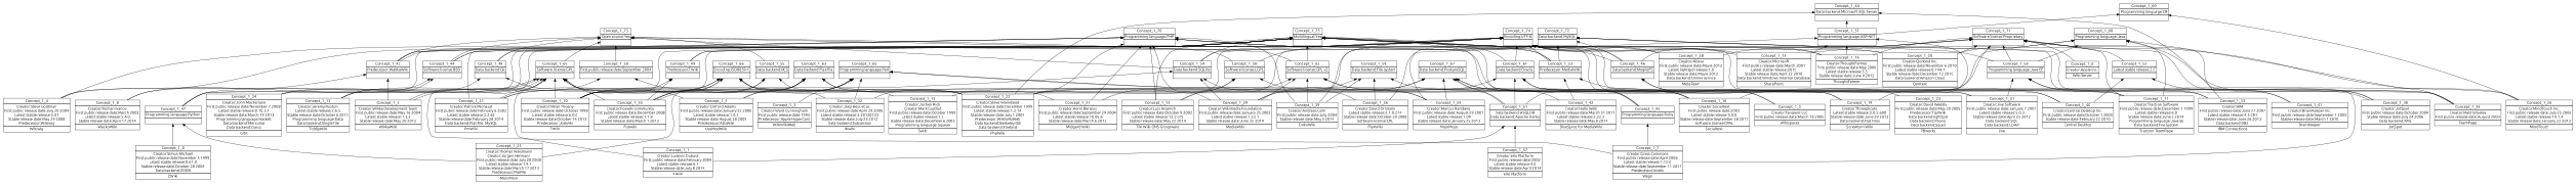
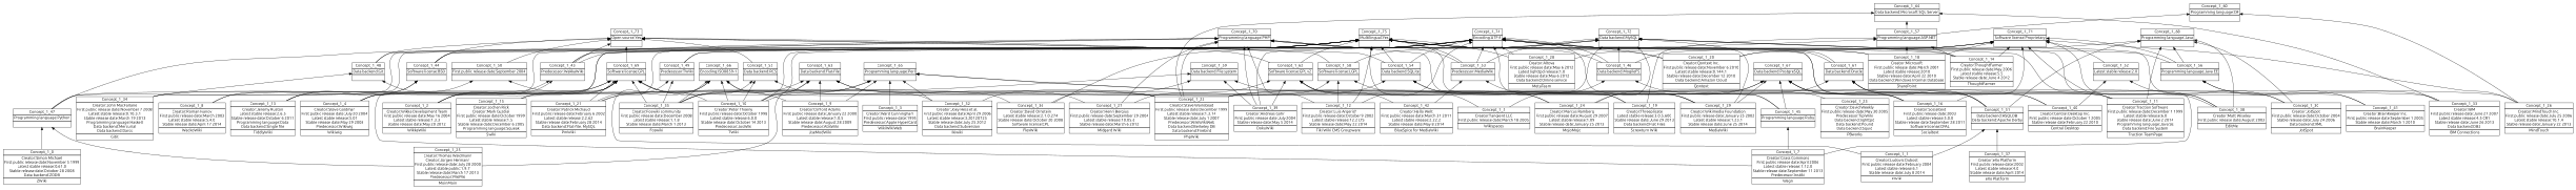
  digraph {
    fontname=Ubuntu
    nodesep=0.2
    rankdir=BT
    ranksep=0.3
    node [fontname=Ubuntu margin="0.03,0.03" shape=none]
    edge [fontname=Ubuntu headport=p tailport=p]
    n1 [label=<<table border="0" cellborder="1" cellspacing="0" port="p"><tr><td>Concept_1_36</td></tr><tr><td>Creator:David Ornstein<br/>Latest stable release:2.1.0.274<br/>Stable release date:October 20 2008<br/>Software license:CPL<br/></td></tr><tr><td>FlexWiki<br/></td></tr></table>>]
    n2 [label=<<table border="0" cellborder="1" cellspacing="0" port="p"><tr><td>Concept_1_50</td></tr><tr><td>First public release date:September 2004<br/></td></tr><tr><td><br/></td></tr></table>>]
    n3 [label=<<table border="0" cellborder="1" cellspacing="0" port="p"><tr><td>Concept_1_57</td></tr><tr><td>Programming language:ASP.NET<br/></td></tr><tr><td><br/></td></tr></table>>]
    n4 [label=<<table border="0" cellborder="1" cellspacing="0" port="p"><tr><td>Concept_1_59</td></tr><tr><td>Data backend:File system<br/></td></tr><tr><td><br/></td></tr></table>>]
    n5 [label=<<table border="0" cellborder="1" cellspacing="0" port="p"><tr><td>Concept_1_73</td></tr><tr><td>Open source:Yes<br/></td></tr><tr><td><br/></td></tr></table>>]
    n6 [label=<<table border="0" cellborder="1" cellspacing="0" port="p"><tr><td>Concept_1_64</td></tr><tr><td>Data backend:Microsoft SQL Server<br/></td></tr><tr><td><br/></td></tr></table>>]
    n7 [label=<<table border="0" cellborder="1" cellspacing="0" port="p"><tr><td>Concept_1_60</td></tr><tr><td>Programming language:C#<br/></td></tr><tr><td><br/></td></tr></table>>]
    n8 [label=<<table border="0" cellborder="1" cellspacing="0" port="p"><tr><td>Concept_1_11</td></tr><tr><td>Creator:Traction Software<br/>First public release date:December 1 1999<br/>Latest stable release:6.0<br/>Stable release date:June 2 2014<br/>Programming language:Java SE<br/>Data backend:File System<br/></td></tr><tr><td>Traction TeamPage<br/></td></tr></table>>]
    n9 [label=<<table border="0" cellborder="1" cellspacing="0" port="p"><tr><td>Concept_1_61</td></tr><tr><td>Data backend:Oracle<br/></td></tr><tr><td><br/></td></tr></table>>]
    n10 [label=<<table border="0" cellborder="1" cellspacing="0" port="p"><tr><td>Concept_1_63</td></tr><tr><td>Data backend:Flat-file<br/></td></tr><tr><td><br/></td></tr></table>>]
    n11 [label=<<table border="0" cellborder="1" cellspacing="0" port="p"><tr><td>Concept_1_68</td></tr><tr><td>Programming language:Java<br/></td></tr><tr><td><br/></td></tr></table>>]
    n12 [label=<<table border="0" cellborder="1" cellspacing="0" port="p"><tr><td>Concept_1_71</td></tr><tr><td>Software license:Proprietary<br/></td></tr><tr><td><br/></td></tr></table>>]
    n13 [label=<<table border="0" cellborder="1" cellspacing="0" port="p"><tr><td>Concept_1_75</td></tr><tr><td>Multilingual:Yes<br/></td></tr><tr><td><br/></td></tr></table>>]
    n14 [label=<<table border="0" cellborder="1" cellspacing="0" port="p"><tr><td>Concept_1_74</td></tr><tr><td>Encoding:UTF-8<br/></td></tr><tr><td><br/></td></tr></table>>]
    n15 [label=<<table border="0" cellborder="1" cellspacing="0" port="p"><tr><td>Concept_1_41</td></tr><tr><td>Creator:BrainKeeper Inc.<br/>First public release date:September 1 2005<br/>Stable release date:March 1 2010<br/></td></tr><tr><td>BrainKeeper<br/></td></tr></table>>]
    n16 [label=<<table border="0" cellborder="1" cellspacing="0" port="p"><tr><td>Concept_1_56</td></tr><tr><td>Programming language:Java EE<br/></td></tr><tr><td><br/></td></tr></table>>]
    n17 [label=<<table border="0" cellborder="1" cellspacing="0" port="p"><tr><td>Concept_1_72</td></tr><tr><td>Data backend:MySQL<br/></td></tr><tr><td><br/></td></tr></table>>]
    n18 [label=<<table border="0" cellborder="1" cellspacing="0" port="p"><tr><td>Concept_1_40</td></tr><tr><td>Creator:Central Desktop Inc.<br/>First public release date:October 1 2005<br/>Stable release date:February 22 2010<br/></td></tr><tr><td>Central Desktop<br/></td></tr></table>>]
    n19 [label=<<table border="0" cellborder="1" cellspacing="0" port="p"><tr><td>Concept_1_52</td></tr><tr><td>Latest stable release:2.0<br/></td></tr><tr><td><br/></td></tr></table>>]
    n20 [label=<<table border="0" cellborder="1" cellspacing="0" port="p"><tr><td>Concept_1_67</td></tr><tr><td>Data backend:PostgreSQL<br/></td></tr><tr><td><br/></td></tr></table>>]
    n21 [label=<<table border="0" cellborder="1" cellspacing="0" port="p"><tr><td>Concept_1_70</td></tr><tr><td>Programming language:PHP<br/></td></tr><tr><td><br/></td></tr></table>>]
    n22 [label=<<table border="0" cellborder="1" cellspacing="0" port="p"><tr><td>Concept_1_4</td></tr><tr><td>Creator:Steve Goldman<br/>First public release date:July 20 2004<br/>Latest stable release:5.01<br/>Stable release date:May 29 2008<br/>Predecessor:Wikiwig<br/></td></tr><tr><td>Wikiwig<br/></td></tr></table>>]
    n23 [label=<<table border="0" cellborder="1" cellspacing="0" port="p"><tr><td>Concept_1_69</td></tr><tr><td>Software license:GPL<br/></td></tr><tr><td><br/></td></tr></table>>]
    n24 [label=<<table border="0" cellborder="1" cellspacing="0" port="p"><tr><td>Concept_1_33</td></tr><tr><td>Creator:IBM<br/>First public release date:June 27 2007<br/>Latest stable release:4.5 CR1<br/>Stable release date:June 26 2013<br/>Data backend:DB2<br/></td></tr><tr><td>IBM Connections<br/></td></tr></table>>]
-   n25 [label=<<table border="0" cellborder="1" cellspacing="0" port="p"><tr><td>Concept_1_31</td></tr><tr><td>Creator:Jive Software<br/>First public release date:January 7 2007<br/>Latest stable release:5.0.3<br/>Stable release date:April 25 2012<br/>Data backend:SQL<br/>Data backend:LDAP<br/></td></tr><tr><td>Jive<br/></td></tr></table>>]
    n26 [label=<<table border="0" cellborder="1" cellspacing="0" port="p"><tr><td>Concept_1_66</td></tr><tr><td>Encoding:ISO8859-1<br/></td></tr><tr><td><br/></td></tr></table>>]
    n27 [label=<<table border="0" cellborder="1" cellspacing="0" port="p"><tr><td>Concept_1_5</td></tr><tr><td>Creator:Tangient LLC<br/>First public release date:March 18 2005<br/></td></tr><tr><td>Wikispaces<br/></td></tr></table>>]
    n28 [label=<<table border="0" cellborder="1" cellspacing="0" port="p"><tr><td>Concept_1_46</td></tr><tr><td>Data backend:MogileFS<br/></td></tr><tr><td><br/></td></tr></table>>]
    n29 [label=<<table border="0" cellborder="1" cellspacing="0" port="p"><tr><td>Concept_1_9</td></tr><tr><td>Creator:Clifford Adams<br/>First public release date:January 22 2000<br/>Latest stable release:1.0.5<br/>Stable release date:August 28 2009<br/>Predecessor:AtisWiki<br/></td></tr><tr><td>UseModWiki<br/></td></tr></table>>]
    n30 [label=<<table border="0" cellborder="1" cellspacing="0" port="p"><tr><td>Concept_1_65</td></tr><tr><td>Programming language:Perl<br/></td></tr><tr><td><br/></td></tr></table>>]
    n31 [label=<<table border="0" cellborder="1" cellspacing="0" port="p"><tr><td>Concept_1_13</td></tr><tr><td>Creator:Jeremy Ruston<br/>Latest stable release:2.6.5<br/>Stable release date:October 6 2011<br/>Programming language:Data<br/>Data backend:Single file<br/></td></tr><tr><td>TiddlyWiki<br/></td></tr></table>>]
    n32 [label=<<table border="0" cellborder="1" cellspacing="0" port="p"><tr><td>Concept_1_44</td></tr><tr><td>Software license:BSD<br/></td></tr><tr><td><br/></td></tr></table>>]
    n33 [label=<<table border="0" cellborder="1" cellspacing="0" port="p"><tr><td>Concept_1_30</td></tr><tr><td>Creator:JotSpot<br/>First public release date:October 2004<br/>Stable release date:July 24 2006<br/>Data backend:XML<br/></td></tr><tr><td>JotSpot<br/></td></tr></table>>]
    n34 [label=<<table border="0" cellborder="1" cellspacing="0" port="p"><tr><td>Concept_1_7</td></tr><tr><td>Creator:Grass Commons<br/>First public release date:April 2006<br/>Latest stable release:1.12.0<br/>Stable release date:September 11 2013<br/>Predecessor:Instiki<br/></td></tr><tr><td>Wagn<br/></td></tr></table>>]
    n35 [label=<<table border="0" cellborder="1" cellspacing="0" port="p"><tr><td>Concept_1_45</td></tr><tr><td>Programming language:Ruby<br/></td></tr><tr><td><br/></td></tr></table>>]
    n36 [label=<<table border="0" cellborder="1" cellspacing="0" port="p"><tr><td>Concept_1_16</td></tr><tr><td>Creator:Socialtext<br/>First public release date:2003<br/>Latest stable release:5.0.0<br/>Stable release date:September 28 2011<br/>Software license:CPAL<br/></td></tr><tr><td>Socialtext<br/></td></tr></table>>]
    n37 [label=<<table border="0" cellborder="1" cellspacing="0" port="p"><tr><td>Concept_1_24</td></tr><tr><td>Creator:Marcus Ramberg<br/>First public release date:August 29 2007<br/>Latest stable release:1.09<br/>Stable release date:January 25 2013<br/></td></tr><tr><td>MojoMojo<br/></td></tr></table>>]
    n38 [label=<<table border="0" cellborder="1" cellspacing="0" port="p"><tr><td>Concept_1_54</td></tr><tr><td>Data backend:SQLite<br/></td></tr><tr><td><br/></td></tr></table>>]
    n39 [label=<<table border="0" cellborder="1" cellspacing="0" port="p"><tr><td>Concept_1_28</td></tr><tr><td>Creator:Altova<br/>First public release date:May 6 2012<br/>Latest lighttpd release:1.0<br/>Stable release date:May 6 2012<br/>Data backend:Online service<br/></td></tr><tr><td>MetaTeam<br/></td></tr></table>>]
    n40 [label=<<table border="0" cellborder="1" cellspacing="0" port="p"><tr><td>Concept_1_27</td></tr><tr><td>Creator:Henri Bergius<br/>First public release date:September 29 2004<br/>Latest stable release:10.05.6<br/>Stable release date:March 6 2012<br/></td></tr><tr><td>Midgard Wiki<br/></td></tr></table>>]
    n41 [label=<<table border="0" cellborder="1" cellspacing="0" port="p"><tr><td>Concept_1_55</td></tr><tr><td>Data backend:RCS<br/></td></tr><tr><td><br/></td></tr></table>>]
    n42 [label=<<table border="0" cellborder="1" cellspacing="0" port="p"><tr><td>Concept_1_58</td></tr><tr><td>Software license:LGPL<br/></td></tr><tr><td><br/></td></tr></table>>]
    n43 [label=<<table border="0" cellborder="1" cellspacing="0" port="p"><tr><td>Concept_1_34</td></tr><tr><td>Creator:John MacFarlane<br/>First public release date:November 7 2008<br/>Latest stable release:0.10.3.1<br/>Stable release date:March 19 2013<br/>Programming language:Haskell<br/>Data backend:Mercurial<br/>Data backend:Darcs<br/></td></tr><tr><td>Gitit<br/></td></tr></table>>]
    n44 [label=<<table border="0" cellborder="1" cellspacing="0" port="p"><tr><td>Concept_1_48</td></tr><tr><td>Data backend:Git<br/></td></tr><tr><td><br/></td></tr></table>>]
    n45 [label=<<table border="0" cellborder="1" cellspacing="0" port="p"><tr><td>Concept_1_18</td></tr><tr><td>Creator:Microsoft<br/>First public release date:March 2001<br/>Latest stable release:2010<br/>Stable release date:April 22 2010<br/>Data backend:Windows Internal Database<br/></td></tr><tr><td>SharePoint<br/></td></tr></table>>]
    n46 [label=<<table border="0" cellborder="1" cellspacing="0" port="p"><tr><td>Concept_1_42</td></tr><tr><td>Creator:Hallo Welt<br/>First public release date:March 31 2011<br/>Latest stable release:2.22.2<br/>Stable release date:May 8 2014<br/></td></tr><tr><td>BlueSpice for MediaWiki<br/></td></tr></table>>]
    n47 [label=<<table border="0" cellborder="1" cellspacing="0" port="p"><tr><td>Concept_1_53</td></tr><tr><td>Predecessor:MediaWiki<br/></td></tr><tr><td><br/></td></tr></table>>]
    n48 [label=<<table border="0" cellborder="1" cellspacing="0" port="p"><tr><td>Concept_1_62</td></tr><tr><td>Software license:GPL v2<br/></td></tr><tr><td><br/></td></tr></table>>]
    n49 [label=<<table border="0" cellborder="1" cellspacing="0" port="p"><tr><td>Concept_1_35</td></tr><tr><td>Creator:Foswiki community<br/>First public release date:December 2008<br/>Latest stable release:1.1.8<br/>Stable release date:March 1 2013<br/></td></tr><tr><td>Foswiki<br/></td></tr></table>>]
    n50 [label=<<table border="0" cellborder="1" cellspacing="0" port="p"><tr><td>Concept_1_49</td></tr><tr><td>Predecessor:TWiki<br/></td></tr><tr><td><br/></td></tr></table>>]
    n51 [label=<<table border="0" cellborder="1" cellspacing="0" port="p"><tr><td>Concept_1_14</td></tr><tr><td>Creator:ThoughtFarmer<br/>First public release date:May 2006<br/>Latest stable release:5.5<br/>Stable release date:June 4 2012<br/></td></tr><tr><td>ThoughtFarmer<br/></td></tr></table>>]
    n52 [label=<<table border="0" cellborder="1" cellspacing="0" port="p"><tr><td>Concept_1_2</td></tr><tr><td>Creator:Wikka Development Team<br/>First public release date:May 16 2004<br/>Latest stable release:1.3.3<br/>Stable release date:May 20 2012<br/></td></tr><tr><td>WikkaWiki<br/></td></tr></table>>]
    n53 [label=<<table border="0" cellborder="1" cellspacing="0" port="p"><tr><td>Concept_1_43</td></tr><tr><td>Predecessor:WakkaWiki<br/></td></tr><tr><td><br/></td></tr></table>>]
    n54 [label=<<table border="0" cellborder="1" cellspacing="0" port="p"><tr><td>Concept_1_8</td></tr><tr><td>Creator:Roman Ivanov<br/>First public release date:March 2003<br/>Latest stable release:5.4.0<br/>Stable release date:April 17 2014<br/></td></tr><tr><td>WackoWiki<br/></td></tr></table>>]
    n55 [label=<<table border="0" cellborder="1" cellspacing="0" port="p"><tr><td>Concept_1_23</td></tr><tr><td>Creator:David Weekly<br/>First public release date:May 30 2005<br/>Predecessor:TipiWiki<br/>Data backend:lighttpd<br/>Data backend:Pound<br/>Data backend:Squid<br/></td></tr><tr><td>PBworks<br/></td></tr></table>>]
    n56 [label=<<table border="0" cellborder="1" cellspacing="0" port="p"><tr><td>Concept_1_29</td></tr><tr><td>Creator:Wikimedia Foundation<br/>First public release date:January 25 2002<br/>Latest stable release:1.23.1<br/>Stable release date:June 25 2014<br/></td></tr><tr><td>MediaWiki<br/></td></tr></table>>]
    n57 [label=<<table border="0" cellborder="1" cellspacing="0" port="p"><tr><td>Concept_1_21</td></tr><tr><td>Creator:Patrick Michaud<br/>First public release date:February 6 2002<br/>Latest stable release:2.2.62<br/>Stable release date:February 28 2014<br/>Data backend:Flat-file. MySQL<br/></td></tr><tr><td>PmWiki<br/></td></tr></table>>]
    n58 [label=<<table border="0" cellborder="1" cellspacing="0" port="p"><tr><td>Concept_1_15</td></tr><tr><td>Creator:Jochen Rick<br/>Creator:Mark Guzdial<br/>First public release date:October 1999<br/>Latest stable release:1.5<br/>Stable release date:December 6 2005<br/>Programming language:Squeak<br/></td></tr><tr><td>Swiki<br/></td></tr></table>>]
-   n59 [label=<<table border="0" cellborder="1" cellspacing="0" port="p"><tr><td>Concept_1_38</td></tr><tr><td>Creator:Matt Wiseley<br/>First public release date:August 2003<br/></td></tr><tr><td>TeamPage<br/></td></tr></table>>]
+   n59 [label=<<table border="0" cellborder="1" cellspacing="0" port="p"><tr><td>Concept_1_38</td></tr><tr><td>Creator:Matt Wiseley<br/>First public release date:August 2003<br/></td></tr><tr><td>EditMe<br/></td></tr></table>>]
    n60 [label=<<table border="0" cellborder="1" cellspacing="0" port="p"><tr><td>Concept_1_3</td></tr><tr><td>Creator:Ward Cunningham<br/>First public release date:1995<br/>Predecessor:Apple HyperCard<br/></td></tr><tr><td>WikiWikiWeb<br/></td></tr></table>>]
    n61 [label=<<table border="0" cellborder="1" cellspacing="0" port="p"><tr><td>Concept_1_20</td></tr><tr><td>Creator:Qontext Inc.<br/>First public release date:November 6 2010<br/>Latest stable release:0.144.1<br/>Stable release date:December 12 2010<br/>Data backend:Amazon Cloud<br/></td></tr><tr><td>Qontext<br/></td></tr></table>>]
    n62 [label=<<table border="0" cellborder="1" cellspacing="0" port="p"><tr><td>Concept_1_19</td></tr><tr><td>Creator:Threeplicate<br/>Latest stable release:3.0.5.600<br/>Stable release date:June 29 2013<br/>Data backend:Flat Files<br/></td></tr><tr><td>Screwturn Wiki<br/></td></tr></table>>]
    n63 [label=<<table border="0" cellborder="1" cellspacing="0" port="p"><tr><td>Concept_1_32</td></tr><tr><td>Creator:Joey Hess et al.<br/>First public release date:April 29 2006<br/>Latest stable release:3.20120725<br/>Stable release date:July 25 2012<br/>Data backend:Subversion<br/></td></tr><tr><td>Ikiwiki<br/></td></tr></table>>]
    n64 [label=<<table border="0" cellborder="1" cellspacing="0" port="p"><tr><td>Concept_1_26</td></tr><tr><td>Creator:MindTouch Inc.<br/>First public release date:July 25 2006<br/>Latest stable release:10.1.4<br/>Stable release date:January 22 2013<br/></td></tr><tr><td>MindTouch<br/></td></tr></table>>]
    n65 [label=<<table border="0" cellborder="1" cellspacing="0" port="p"><tr><td>Concept_1_39</td></tr><tr><td>Creator:Andreas Gohr<br/>First public release date:July 2004<br/>Stable release date:May 5 2014<br/></td></tr><tr><td>DokuWiki<br/></td></tr></table>>]
    n66 [label=<<table border="0" cellborder="1" cellspacing="0" port="p"><tr><td>Concept_1_22</td></tr><tr><td>Creator:Steve Wainstead<br/>First public release date:December 1999<br/>Latest stable release:1.3.14<br/>Stable release date:July 1 2007<br/>Predecessor:WikiWikiWeb<br/>Data backend:Berkeley DB<br/>Data backend:Firebird<br/></td></tr><tr><td>PhpWiki<br/></td></tr></table>>]
-   n67 [label=<<table border="0" cellborder="1" cellspacing="0" port="p"><tr><td>Concept_1_6</td></tr><tr><td>Creator:Apple Inc.<br/></td></tr><tr><td>Wiki Server<br/></td></tr></table>>]
    n68 [label=<<table border="0" cellborder="1" cellspacing="0" port="p"><tr><td>Concept_1_12</td></tr><tr><td>Creator:Luis Argerich<br/>First public release date:October 9 2002<br/>Latest stable release:12.2 LTS<br/>Stable release date:May 22 2014<br/></td></tr><tr><td>Tiki Wiki CMS Groupware<br/></td></tr></table>>]
    n69 [label=<<table border="0" cellborder="1" cellspacing="0" port="p"><tr><td>Concept_1_0</td></tr><tr><td>Creator:Simon Michael<br/>First public release date:November 5 1999<br/>Latest stable release:0.61.0<br/>Stable release date:October 28 2008<br/>Data backend:ZODB<br/></td></tr><tr><td>ZWiki<br/></td></tr></table>>]
    n70 [label=<<table border="0" cellborder="1" cellspacing="0" port="p"><tr><td>Concept_1_47</td></tr><tr><td>Programming language:Python<br/></td></tr><tr><td><br/></td></tr></table>>]
    n71 [label=<<table border="0" cellborder="1" cellspacing="0" port="p"><tr><td>Concept_1_10</td></tr><tr><td>Creator:Peter Thoeny<br/>First public release date:October 1998<br/>Latest stable release:6.0.0<br/>Stable release date:October 14 2013<br/>Predecessor:JosWiki<br/></td></tr><tr><td>TWiki<br/></td></tr></table>>]
    n72 [label=<<table border="0" cellborder="1" cellspacing="0" port="p"><tr><td>Concept_1_1</td></tr><tr><td>Creator:Ludovic Dubost<br/>First public release date:February 2004<br/>Latest stable release:6.1<br/>Stable release date:July 8 2014<br/></td></tr><tr><td>XWiki<br/></td></tr></table>>]
    n73 [label=<<table border="0" cellborder="1" cellspacing="0" port="p"><tr><td>Concept_1_51</td></tr><tr><td>Data backend:HSQLDB<br/>Data backend:Apache Derby<br/></td></tr><tr><td><br/></td></tr></table>>]
-   n74 [label=<<table border="0" cellborder="1" cellspacing="0" port="p"><tr><td>Concept_1_25</td></tr><tr><td>Creator:Thomas Waldmann<br/>Creator:Jürgen Hermann<br/>First public release date:July 28 2000<br/>Latest stable release:1.9.7<br/>Stable release date:March 17 2013<br/>Predecessor:PikiPiki<br/></td></tr><tr><td>MoinMoin<br/></td></tr></table>>]
+   n74 [label=<<table border="0" cellborder="1" cellspacing="0" port="p"><tr><td>Concept_1_25</td></tr><tr><td>Creator:Thomas Waldmann<br/>Creator:Jürgen Hermann<br/>First public release date:July 28 2000<br/>Latest stable public:1.9.7<br/>Stable release date:March 17 2013<br/>Predecessor:PikiPiki<br/></td></tr><tr><td>MoinMoin<br/></td></tr></table>>]
    n75 [label=<<table border="0" cellborder="1" cellspacing="0" port="p"><tr><td>Concept_1_37</td></tr><tr><td>Creator:eXo Platform<br/>First public release date:2002<br/>Latest stable release:4.0<br/>Stable release date:April 2014<br/></td></tr><tr><td>eXo Platform<br/></td></tr></table>>]
    n1 -> n2
    n1 -> n3
    n1 -> n4
    n2 -> n5
    n3 -> n6
    n3 -> n7
    n8 -> n9
    n8 -> n10
    n8 -> n11
    n8 -> n12
    n9 -> n13
    n9 -> n14
    n15 -> n16
    n15 -> n17
    n16 -> n11
    n16 -> n12
    n16 -> n13
    n18 -> n19
    n18 -> n20
    n18 -> n21
    n19 -> n12
    n22 -> n13
    n22 -> n21
    n22 -> n23
    n23 -> n5
    n24 -> n6
    n24 -> n9
    n24 -> n16
-   n25 -> n14
-   n25 -> n16
-   n25 -> n26
    n27 -> n13
    n27 -> n28
    n28 -> n12
    n28 -> n14
    n28 -> n17
    n28 -> n21
    n29 -> n10
    n29 -> n23
    n29 -> n30
    n31 -> n2
    n31 -> n14
    n31 -> n32
    n32 -> n5
    n32 -> n13
    n32 -> n17
    n33 -> n4
    n33 -> n11
    n33 -> n19
    n34 -> n17
    n34 -> n23
    n34 -> n35
    n35 -> n13
    n35 -> n14
    n35 -> n20
    n36 -> n12
    n36 -> n14
    n36 -> n20
    n36 -> n30
    n37 -> n17
    n37 -> n20
    n37 -> n30
    n37 -> n38
    n38 -> n5
    n38 -> n13
    n38 -> n14
    n39 -> n12
    n39 -> n13
    n39 -> n14
    n40 -> n21
    n40 -> n41
    n40 -> n42
    n41 -> n5
    n42 -> n5
    n42 -> n17
    n43 -> n14
    n43 -> n23
    n43 -> n44
    n44 -> n5
    n44 -> n13
    n45 -> n3
    n45 -> n12
    n45 -> n13
    n45 -> n14
    n46 -> n47
    n46 -> n48
    n47 -> n13
    n47 -> n14
    n47 -> n17
    n47 -> n21
    n48 -> n5
    n48 -> n13
    n49 -> n10
    n49 -> n23
    n49 -> n26
    n49 -> n30
    n49 -> n41
    n49 -> n50
    n50 -> n13
    n50 -> n14
    n51 -> n3
    n51 -> n12
    n51 -> n13
    n51 -> n14
    n52 -> n23
    n52 -> n26
    n52 -> n53
    n53 -> n5
    n53 -> n13
    n53 -> n17
    n53 -> n21
    n54 -> n32
    n54 -> n53
    n55 -> n28
    n56 -> n17
    n56 -> n20
    n56 -> n21
    n56 -> n38
    n56 -> n48
    n57 -> n21
    n57 -> n23
    n57 -> n26
    n57 -> n38
    n58 -> n4
    n58 -> n23
    n59 -> n11
    n59 -> n12
    n59 -> n17
    n59 -> n26
    n60 -> n30
    n61 -> n11
    n61 -> n12
    n61 -> n13
    n61 -> n14
    n62 -> n3
    n62 -> n14
    n62 -> n48
    n63 -> n30
    n63 -> n44
    n63 -> n48
    n64 -> n7
    n64 -> n12
    n64 -> n47
    n65 -> n4
    n65 -> n14
    n65 -> n21
    n65 -> n48
    n66 -> n6
    n66 -> n9
    n66 -> n10
    n66 -> n17
    n66 -> n20
    n66 -> n21
    n66 -> n23
    n66 -> n26
-   n67 -> n12
    n68 -> n13
    n68 -> n14
    n68 -> n21
    n68 -> n42
    n69 -> n70
    n70 -> n13
    n70 -> n14
    n70 -> n23
    n71 -> n10
    n71 -> n13
    n71 -> n14
    n71 -> n23
    n71 -> n26
    n71 -> n30
    n71 -> n41
    n72 -> n50
    n72 -> n73
    n73 -> n9
    n73 -> n11
    n73 -> n20
    n73 -> n42
    n74 -> n10
    n74 -> n70
    n75 -> n73
  }
